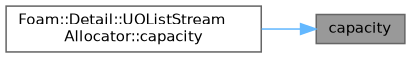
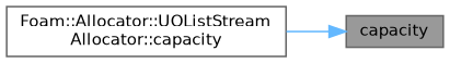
  digraph {
    rankdir=RL
    node [fontname=Helvetica fontsize=10 shape=box style=filled]
    n1 [color=gray40 fillcolor=grey60 fontcolor=black height=0.2 label=capacity width=0.4]
-   n2 [color=grey40 fillcolor=white height=0.2 label="Foam::Detail::UOListStream\lAllocator::capacity" width=0.4]
+   n2 [color=grey40 fillcolor=white height=0.2 label="Foam::Allocator::UOListStream\lAllocator::capacity" width=0.4]
    n1 -> n2 [color=steelblue1 dir=back fontname=Helvetica fontsize=10 labelfontname=Helvetica labelfontsize=10 style=solid]
  }
